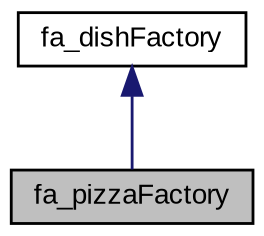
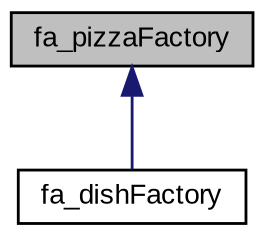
  digraph {
    fontname="Liberation Sans"
    node [color=black fontname="Liberation Sans" fontsize=10 shape=record style=filled]
    n1 [fillcolor=grey75 fontcolor=black height=0.2 label=fa_pizzaFactory width=0.4]
    n2 [fillcolor=white height=0.2 label=fa_dishFactory width=0.4]
-   n2 -> n1 [color=midnightblue dir=back fontname="Liberation Sans" fontsize=10 labelfontname=Helvetica labelfontsize=10 style=solid]
+   n1 -> n2 [color=midnightblue dir=back fontname="Liberation Sans" fontsize=10 labelfontname=Helvetica labelfontsize=10 style=solid]
  }
